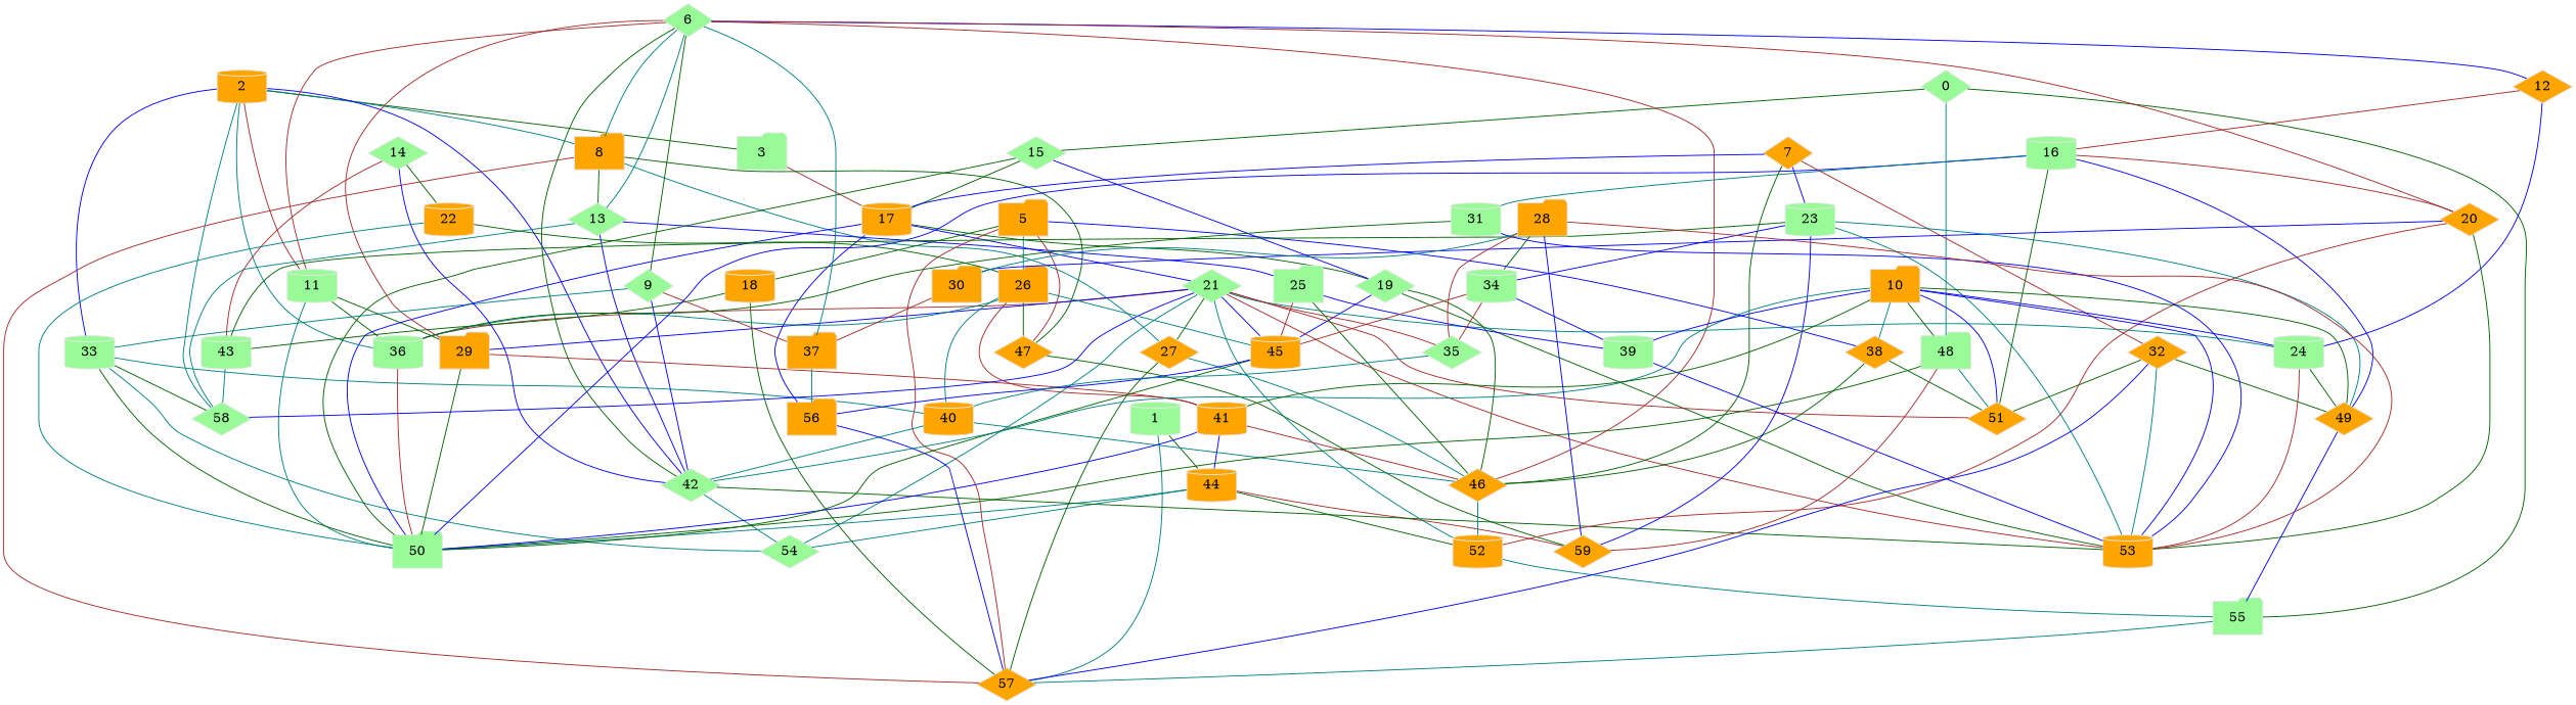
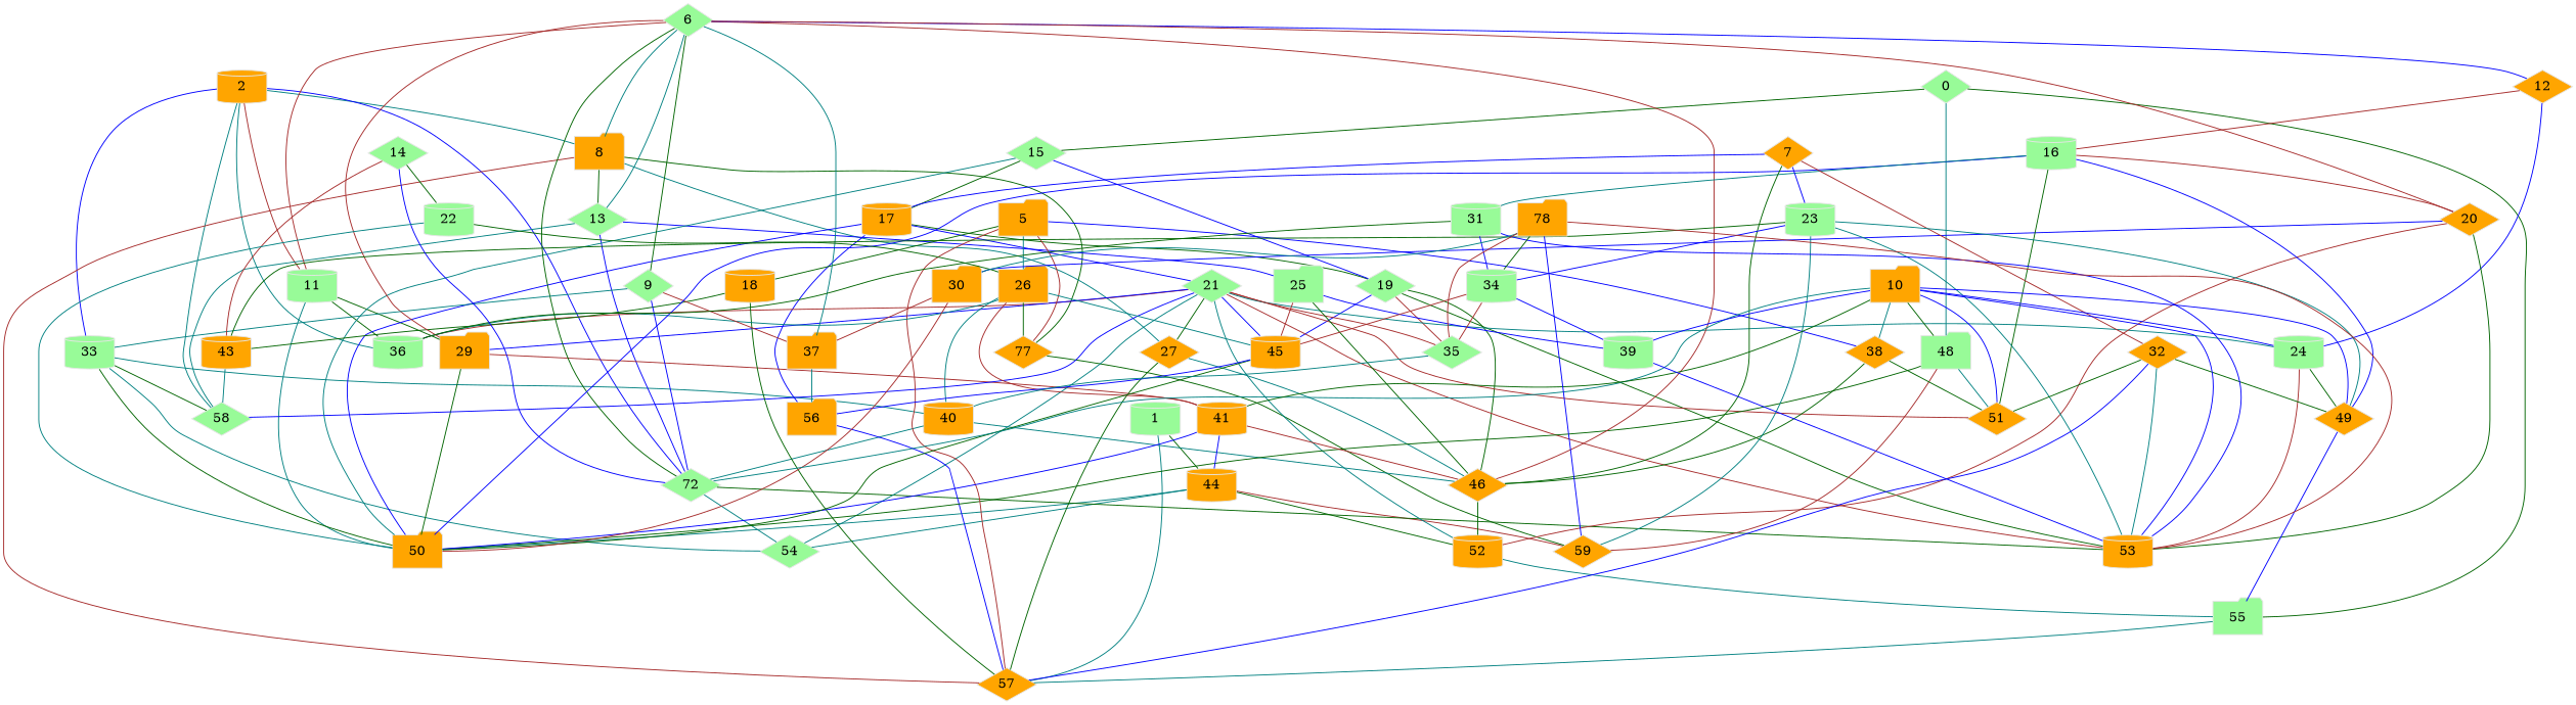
  graph {
    node [color=gray90 fillcolor=orange shape=diamond style=filled]
    edge [color=darkgreen weight=1.0]
    1 [fillcolor=palegreen shape=cylinder]
    44 [shape=cylinder]
    57
-   50 [fillcolor=palegreen shape=folder]
+   50 [shape=folder]
    52 [shape=cylinder]
    54 [fillcolor=palegreen]
    59
    2 [shape=cylinder]
-   3 [fillcolor=palegreen shape=folder]
    8 [shape=folder]
    11 [fillcolor=palegreen shape=cylinder]
    33 [fillcolor=palegreen shape=cylinder]
    36 [fillcolor=palegreen shape=cylinder]
-   42 [fillcolor=palegreen]
+   42 [fillcolor=palegreen label=72]
    58 [fillcolor=palegreen]
    17 [shape=cylinder]
-   47
+   47 [label=77]
    13 [fillcolor=palegreen]
    27
    29 [shape=folder]
    40 [shape=cylinder]
    53 [shape=cylinder]
    19 [fillcolor=palegreen]
    21 [fillcolor=palegreen]
    56 [shape=folder]
    n26 [fillcolor=palegreen label=0]
    15 [fillcolor=palegreen]
    48 [fillcolor=palegreen shape=folder]
    55 [fillcolor=palegreen shape=folder]
    51
    5 [shape=folder]
    18 [shape=cylinder]
    26 [shape=folder]
    38
-   43 [fillcolor=palegreen shape=cylinder]
+   43 [shape=cylinder]
    41 [shape=cylinder]
    45 [shape=cylinder]
    46
    6 [fillcolor=palegreen]
    9 [fillcolor=palegreen]
    12
    20
    37 [shape=folder]
    24 [fillcolor=palegreen shape=cylinder]
    16 [fillcolor=palegreen shape=cylinder]
    25 [fillcolor=palegreen shape=folder]
    30 [shape=folder]
    7
    23 [fillcolor=palegreen shape=cylinder]
    32
    49
    34 [fillcolor=palegreen shape=cylinder]
    10 [shape=folder]
    39 [fillcolor=palegreen shape=cylinder]
    31 [fillcolor=palegreen shape=cylinder]
    14 [fillcolor=palegreen]
-   22 [shape=cylinder]
+   22 [fillcolor=palegreen shape=cylinder]
    35 [fillcolor=palegreen]
-   28 [shape=folder]
+   28 [shape=folder label=78]
    1 -- 44
    1 -- 57 [color=teal]
    44 -- 50 [color=teal]
    44 -- 52
    44 -- 54 [color=teal]
    44 -- 59 [color=brown]
    52 -- 55 [color=teal]
-   2 -- 3
    2 -- 8 [color=teal]
    2 -- 11 [color=brown]
    2 -- 33 [color=blue]
    2 -- 36 [color=teal]
    2 -- 42 [color=blue]
    2 -- 58 [color=teal]
-   3 -- 17 [color=brown]
    8 -- 57 [color=brown]
    8 -- 47
    8 -- 13
    8 -- 27 [color=teal]
    11 -- 50 [color=teal weight=2.0]
    11 -- 36
    11 -- 29
    33 -- 50
    33 -- 54 [color=teal]
    33 -- 58
    33 -- 40 [color=teal]
    42 -- 54 [color=teal]
    42 -- 53
    17 -- 50 [color=blue]
    17 -- 19
    17 -- 21 [color=blue]
    17 -- 56 [color=blue]
    47 -- 59
    13 -- 42 [color=blue]
    13 -- 58 [color=teal]
    13 -- 25 [color=blue]
    27 -- 57
    27 -- 46 [color=teal]
    29 -- 50 [weight=2.0]
    29 -- 41 [color=brown]
    40 -- 42 [color=teal]
    40 -- 46 [color=teal]
    19 -- 53
    19 -- 45 [color=blue]
    19 -- 46
+   19 -- 35 [color=brown weight=2.0]
    21 -- 52 [color=teal]
    21 -- 54 [color=teal]
    21 -- 36 [color=brown]
    21 -- 58 [color=blue]
    21 -- 27 [weight=2.0]
    21 -- 29 [color=blue]
    21 -- 53 [color=brown weight=2.0]
    21 -- 51 [color=brown]
    21 -- 45 [color=blue]
    21 -- 24 [color=teal]
    21 -- 35 [color=brown]
    56 -- 57 [color=blue weight=2.0]
    n26 -- 15
    n26 -- 48 [color=teal]
    n26 -- 55
-   15 -- 50
+   15 -- 50 [color=teal]
    15 -- 17
    15 -- 19 [color=blue]
    48 -- 50
    48 -- 59 [color=brown]
    48 -- 51 [color=teal]
    55 -- 57 [color=teal]
    5 -- 57 [color=brown]
    5 -- 47 [color=brown]
    5 -- 18
    5 -- 26 [color=teal]
    5 -- 38 [color=blue]
    18 -- 57
    18 -- 43
    26 -- 36 [color=teal]
    26 -- 47
    26 -- 40 [color=teal]
    26 -- 41 [color=brown]
    26 -- 45 [color=teal]
    38 -- 51
    38 -- 46
    43 -- 58 [color=teal]
    41 -- 44 [color=blue]
    41 -- 50 [color=blue]
    41 -- 46 [color=brown]
    45 -- 50
    45 -- 56 [color=blue]
-   46 -- 52 [color=teal]
+   46 -- 52
    6 -- 8 [color=teal]
    6 -- 11 [color=brown]
    6 -- 42
    6 -- 13 [color=teal]
    6 -- 29 [color=brown]
    6 -- 46 [color=brown weight=2.0]
    6 -- 9 [weight=2.0]
    6 -- 12 [color=blue]
    6 -- 20 [color=brown]
    6 -- 37 [color=teal]
    9 -- 33 [color=teal weight=2.0]
    9 -- 42 [color=blue]
    9 -- 37 [color=brown weight=3.0]
    12 -- 24 [color=blue]
    12 -- 16 [color=brown]
    20 -- 52 [color=brown]
    20 -- 53
    20 -- 30 [color=blue]
    37 -- 56 [color=teal]
    24 -- 53 [color=brown]
    24 -- 49
    16 -- 50 [color=blue]
    16 -- 51 [weight=2.0]
    16 -- 20 [color=brown]
    16 -- 49 [color=blue]
    16 -- 31 [color=teal]
    25 -- 45 [color=brown]
    25 -- 46
    25 -- 39 [color=blue]
-   36 -- 50 [color=brown]
+   30 -- 50 [color=brown]
    30 -- 37 [color=brown]
    7 -- 17 [color=blue]
    7 -- 46
    7 -- 23 [color=blue]
    7 -- 32 [color=brown]
-   23 -- 59 [color=blue]
+   23 -- 59 [color=teal]
    23 -- 53 [color=teal]
    23 -- 43
    23 -- 49 [color=teal]
    23 -- 34 [color=blue]
    32 -- 57 [color=blue]
    32 -- 53 [color=teal]
    32 -- 51
    32 -- 49
    49 -- 55 [color=blue]
    34 -- 45 [color=brown weight=2.0]
    34 -- 39 [color=blue weight=2.0]
    34 -- 35 [color=brown]
    10 -- 42 [color=teal]
    10 -- 53 [color=blue]
    10 -- 48
    10 -- 51 [color=blue]
    10 -- 38 [color=teal]
    10 -- 41
    10 -- 24 [color=blue]
-   10 -- 49
+   10 -- 49 [color=blue]
    10 -- 39 [color=blue]
    39 -- 53 [color=blue]
    31 -- 36
    31 -- 53 [color=blue]
+   31 -- 34 [color=blue]
    14 -- 42 [color=blue]
    14 -- 43 [color=brown]
    14 -- 22
    22 -- 50 [color=teal]
    22 -- 26
    35 -- 40 [color=teal]
    28 -- 59 [color=blue]
    28 -- 53 [color=brown]
    28 -- 30 [color=teal]
    28 -- 34
    28 -- 35 [color=brown]
  }
